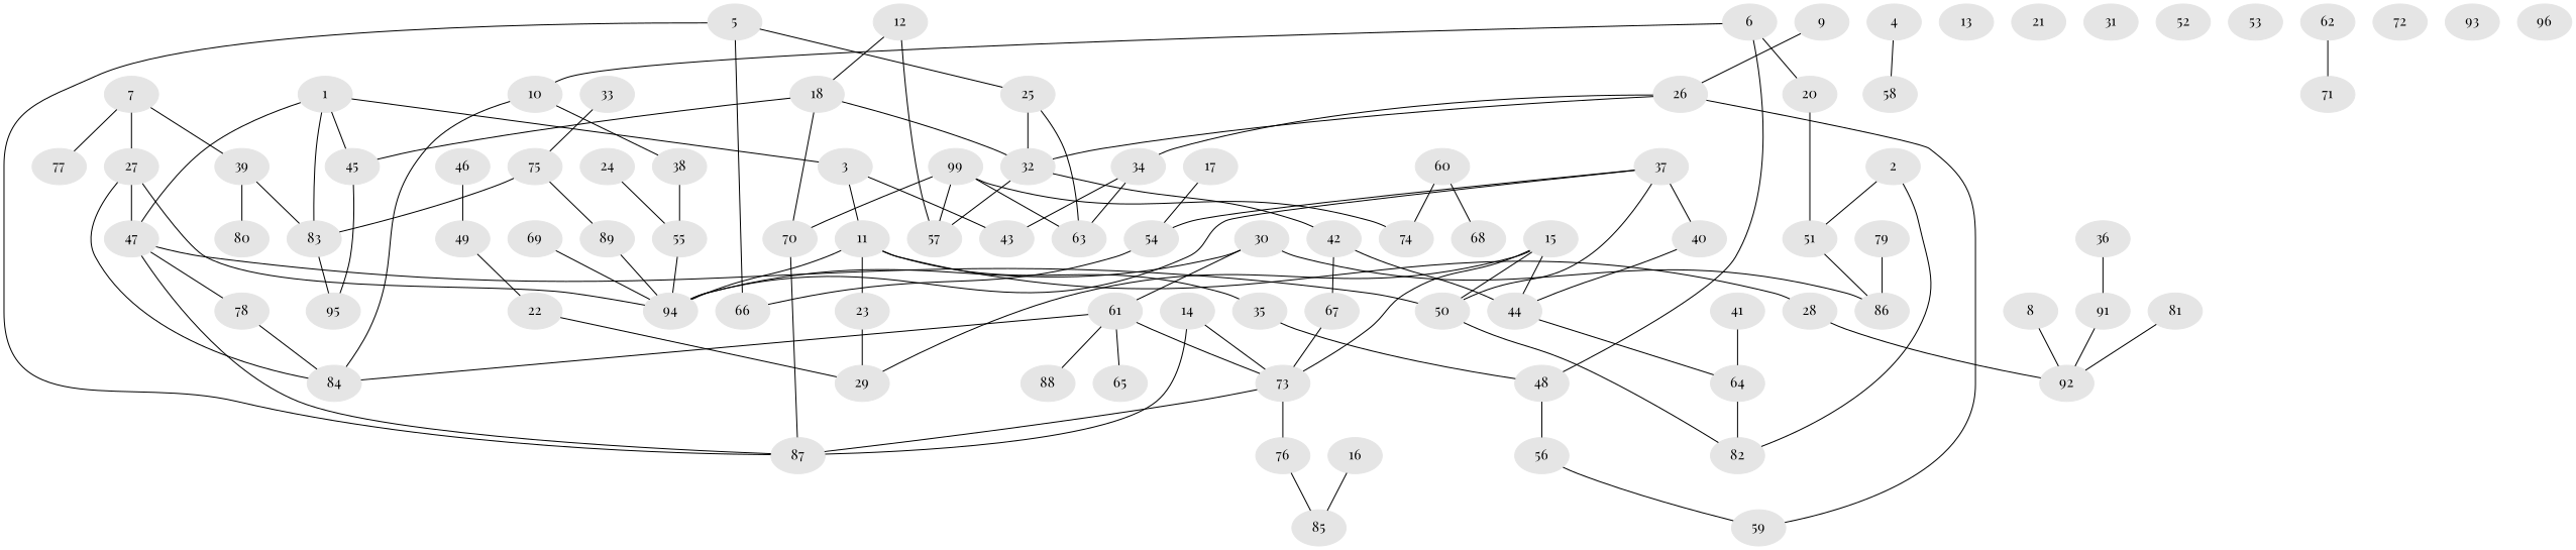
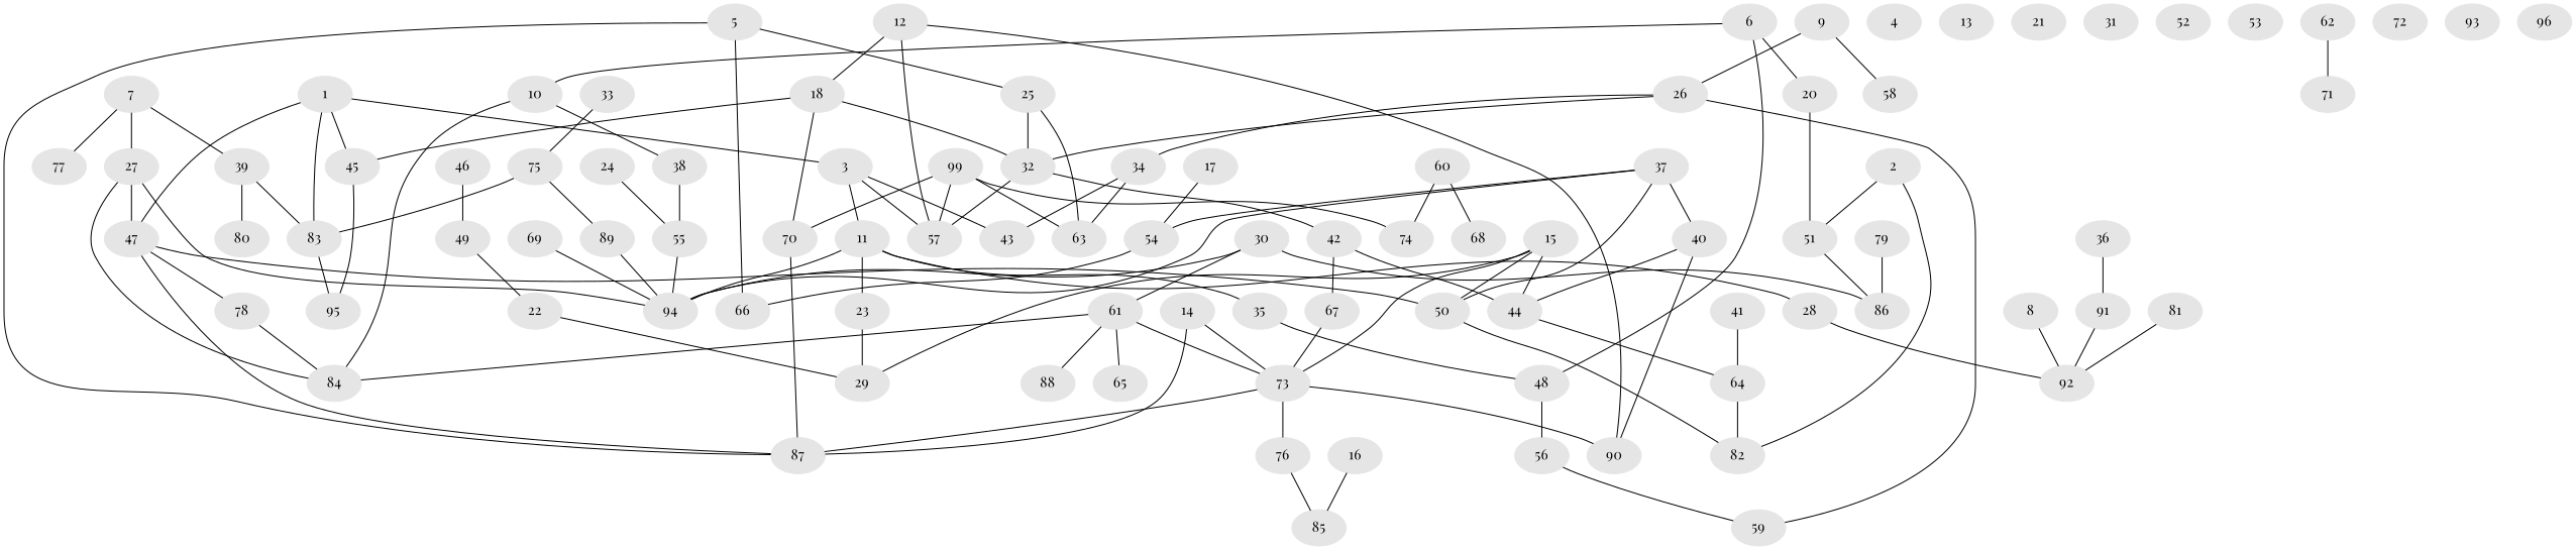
  graph {
    fontname="Playfair Display"
    node [color=gray90 fontname="Playfair Display" style=filled]
    edge [fontname="Playfair Display"]
    1
    3
    45
    47
    83
    11
    43
    57
    27
    84
    94
    95
    87
    50
    78
    2
    51
    82
    86
    23
    28
    35
    4
    5
    25
    66
    32
    63
    6
    10
    20
    48
    38
    56
    7
    39
    77
    80
    8
    92
    9
    26
    58
    34
    59
    55
    29
    12
    18
+   90
    70
    13
    14
    73
    76
    15
    44
    64
    16
    85
    17
    54
    42
    n64 [label=99]
    74
    21
    22
    24
    30
    61
    65
    88
    31
    67
    33
    75
    89
    36
    91
    37
    40
    41
    46
    49
    52
    53
    60
    68
    62
    71
    69
    72
    79
    81
    93
    96
    1 -- 3
    1 -- 45
    1 -- 47
    1 -- 83
    3 -- 11
    3 -- 43
+   3 -- 57
    45 -- 95
    47 -- 87
    47 -- 50
    47 -- 78
    83 -- 95
    11 -- 94
    11 -- 23
    11 -- 28
    11 -- 35
    27 -- 47
    27 -- 84
    27 -- 94
    50 -- 82
    78 -- 84
    2 -- 51
    2 -- 82
    51 -- 86
    23 -- 29
    28 -- 92
    35 -- 48
    5 -- 87
    5 -- 25
    5 -- 66
    25 -- 32
    25 -- 63
    32 -- 57
    32 -- 42
    6 -- 10
    6 -- 20
    6 -- 48
    10 -- 84
    10 -- 38
    20 -- 51
    48 -- 56
    38 -- 55
    56 -- 59
    7 -- 27
    7 -- 39
    7 -- 77
    39 -- 83
    39 -- 80
    8 -- 92
    9 -- 26
-   4 -- 58
+   9 -- 58
    26 -- 32
    26 -- 34
    26 -- 59
    34 -- 43
    34 -- 63
    55 -- 94
    12 -- 57
    12 -- 18
+   12 -- 90
    18 -- 45
    18 -- 32
    18 -- 70
    70 -- 87
    14 -- 87
    14 -- 73
    73 -- 87
+   73 -- 90
    73 -- 76
    76 -- 85
    15 -- 50
    15 -- 29
    15 -- 73
    15 -- 44
    44 -- 64
    64 -- 82
    16 -- 85
    17 -- 54
    54 -- 66
    42 -- 44
    42 -- 67
    n64 -- 57
    n64 -- 63
    n64 -- 70
    n64 -- 74
    22 -- 29
    24 -- 55
    30 -- 94
    30 -- 86
    30 -- 61
    61 -- 84
    61 -- 73
    61 -- 65
    61 -- 88
    67 -- 73
    33 -- 75
    75 -- 83
    75 -- 89
    89 -- 94
    36 -- 91
    91 -- 92
    37 -- 94
    37 -- 50
    37 -- 54
    37 -- 40
+   40 -- 90
    40 -- 44
    41 -- 64
    46 -- 49
    49 -- 22
    60 -- 74
    60 -- 68
    62 -- 71
    69 -- 94
    79 -- 86
    81 -- 92
  }
